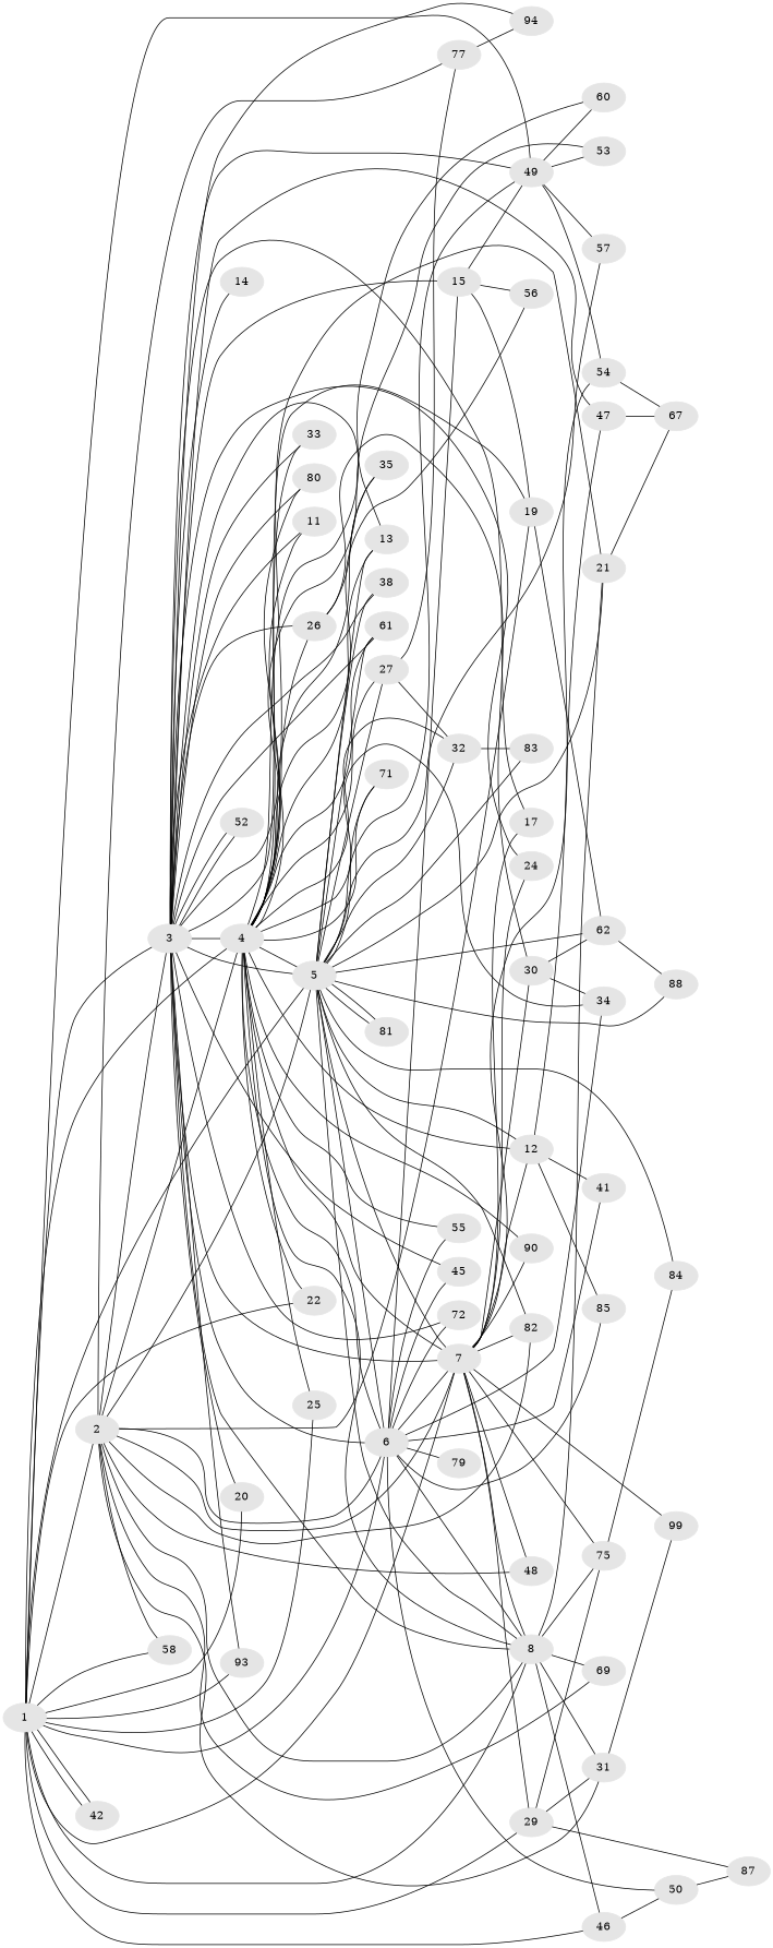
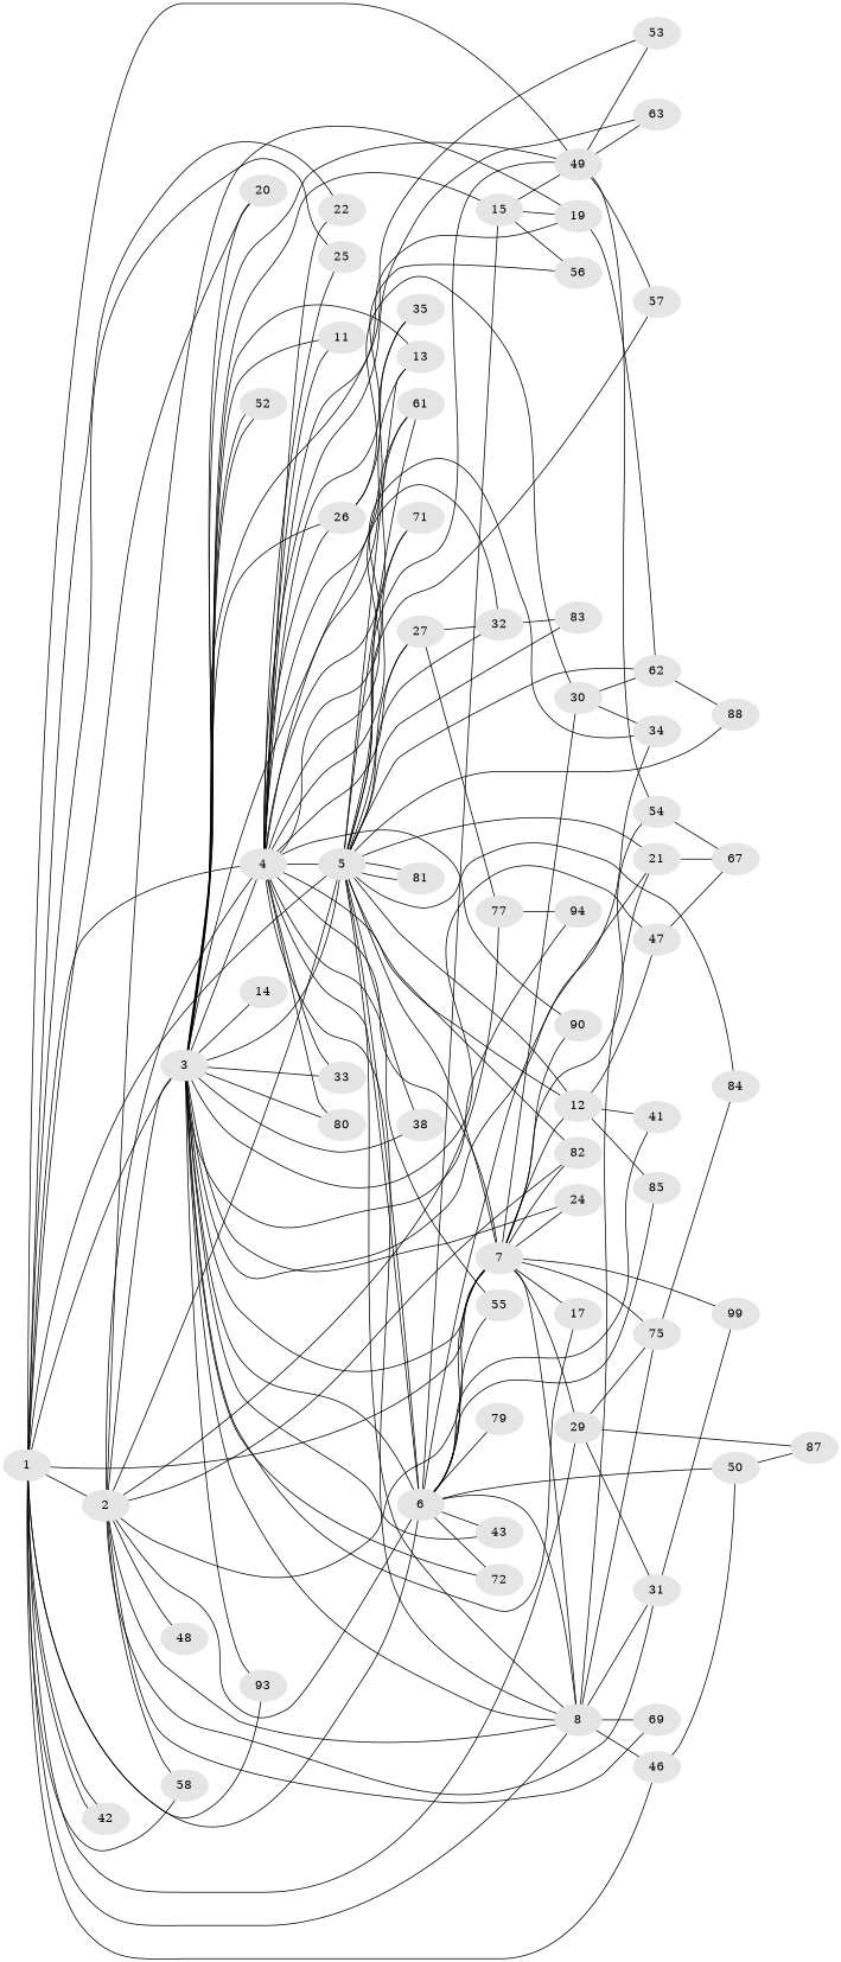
  graph {
    rankdir=LR
    node [color=gray90 style=filled]
    1 [super="+16"]
    2 [super="+39"]
    3 [super="+9"]
    4 [super="+10"]
    5 [super="+45"]
    6 [super="+36"]
    7 [super="+76"]
    8 [super="+28"]
    20 [super="+23"]
    22
    25
    29
    42
    46
    49 [super="+66"]
    58
    93
    19 [super="+37"]
    31 [super="+68"]
    48
    69
    77
    82 [super="+90"]
    11
    13 [super="+18"]
    14
    15 [super="+70"]
    17
    21 [super="+64"]
    24
    26 [super="+51"]
    33
    38
-   43 [label=45]
+   43
    47 [super="+78"]
    52
    61 [super="+73"]
    72
    80
    94
    12 [super="+63"]
    27
    32 [super="+59"]
    34 [super="+40"]
    35
    53
    55
    56
-   60
+   60 [label=63]
    71
    n51 [label=90]
    57
    62 [super="+65"]
    81
    83
    84
    88
    41
    50 [super="+89"]
    79
    85
    30
    54
    75 [super="+86"]
    n65 [label=99]
    87
    67 [super="+74"]
    1 -- 2
    1 -- 3 [weight=2]
    1 -- 4 [weight=2]
    1 -- 5
    1 -- 6 [weight=2]
    1 -- 7 [weight=2]
    1 -- 8
    1 -- 20
    1 -- 22
    1 -- 25
    1 -- 29
    1 -- 42
    1 -- 42
    1 -- 46
    1 -- 49
    1 -- 58
    1 -- 93
    2 -- 3 [weight=2]
    2 -- 4 [weight=3]
    2 -- 5
    2 -- 6
    2 -- 7
    2 -- 8
    2 -- 58
    2 -- 19
    2 -- 31
    2 -- 48
    2 -- 69
    2 -- 77
    2 -- 82
    3 -- 4 [weight=4]
    3 -- 5 [weight=2]
    3 -- 6 [weight=2]
    3 -- 7 [weight=2]
    3 -- 8 [weight=3]
    3 -- 20 [weight=2]
    3 -- 49
    3 -- 93
    3 -- 19
    3 -- 11
    3 -- 13
    3 -- 14 [weight=2]
    3 -- 15
    3 -- 17
    3 -- 21
    3 -- 24
    3 -- 26 [weight=2]
    3 -- 33
    3 -- 38
    3 -- 43
    3 -- 47 [weight=2]
    3 -- 52
    3 -- 52
    3 -- 61
    3 -- 72
    3 -- 80
    3 -- 94
    4 -- 5 [weight=2]
    4 -- 6 [weight=2]
    4 -- 7 [weight=2]
    4 -- 8 [weight=2]
    4 -- 22
    4 -- 25
    4 -- 11
    4 -- 13
    4 -- 26
    4 -- 33
    4 -- 61
    4 -- 80
    4 -- 12
    4 -- 27
    4 -- 32
    4 -- 34
    4 -- 35
    4 -- 53
    4 -- 55
    4 -- 56
    4 -- 60
    4 -- 71
    4 -- n51
    5 -- 6
    5 -- 7 [weight=2]
    5 -- 8
    5 -- 49
    5 -- 82
    5 -- 13
    5 -- 21
    5 -- 38
    5 -- 61
    5 -- 12
    5 -- 27
    5 -- 32
    5 -- 71
    5 -- 57
    5 -- 62
    5 -- 81
    5 -- 81
    5 -- 83
    5 -- 84
    5 -- 88
    6 -- 7
    6 -- 8 [weight=2]
    6 -- 15
    6 -- 43
    6 -- 72
    6 -- 34
    6 -- 55
    6 -- 41
    6 -- 50
    6 -- 79 [weight=2]
    6 -- 85
    7 -- 8
    7 -- 29
-   7 -- 48
    7 -- 82
    7 -- 17
    7 -- 24
    7 -- 12
    7 -- n51
    7 -- 30
    7 -- 54
    7 -- 75
    7 -- n65
    8 -- 46
    8 -- 31
    8 -- 69
    8 -- 21
    8 -- 75
    29 -- 31
    29 -- 75
    29 -- 87
    46 -- 50
    49 -- 53
    49 -- 60
    49 -- 57
    49 -- 54
    19 -- 62
    31 -- n65
    77 -- 94
    15 -- 49
    15 -- 19
    15 -- 56
    21 -- 67
    26 -- 35
    26 -- 30
    47 -- 67
    12 -- 47
    12 -- 41
    12 -- 85
    27 -- 77
    27 -- 32
    32 -- 83
    62 -- 88
    50 -- 87
    30 -- 34
    30 -- 62
    54 -- 67
    75 -- 84
  }
